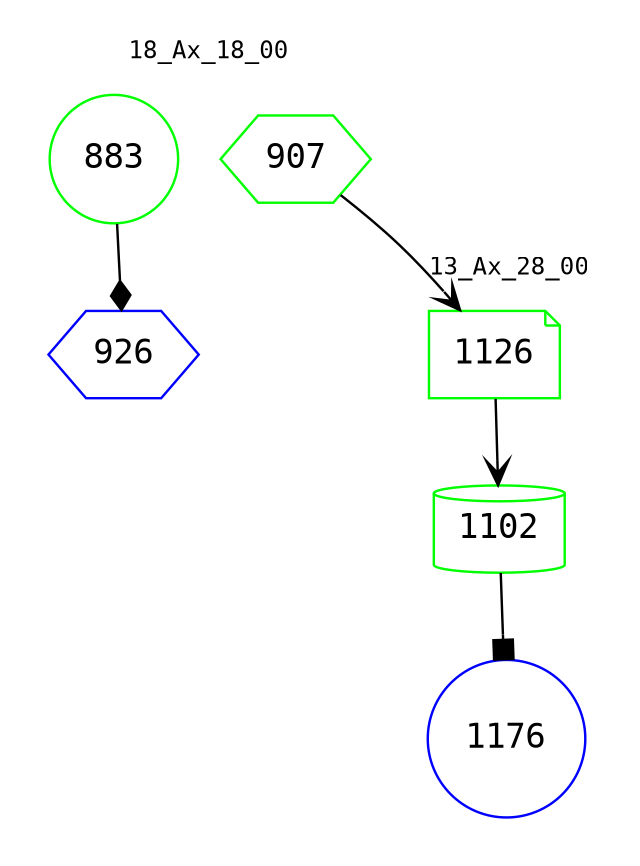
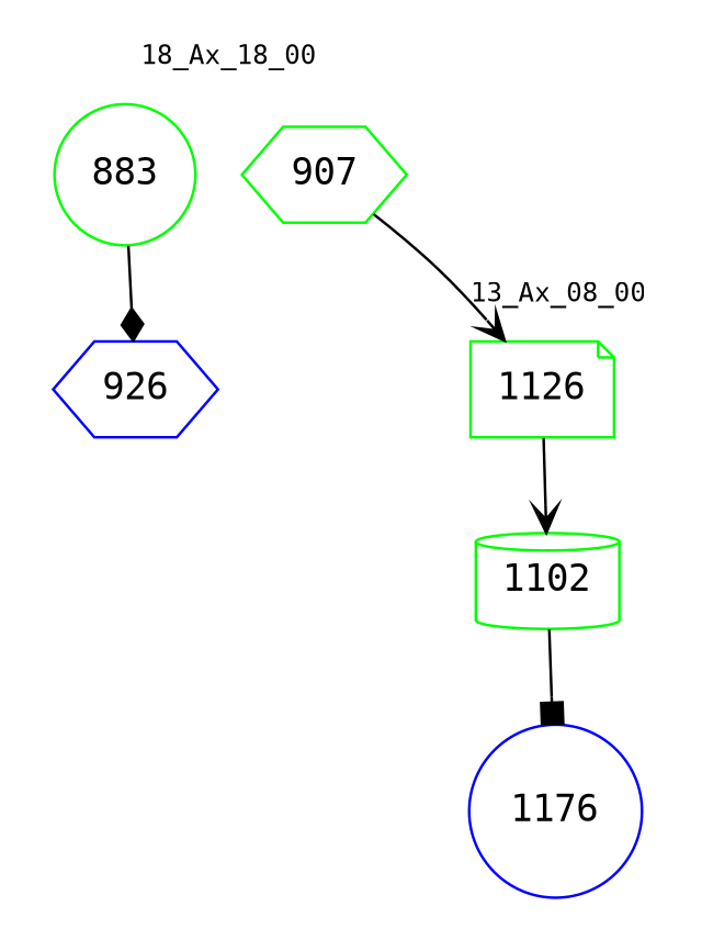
  digraph {
    fontname="DejaVu Sans Mono"
    node [color=green fontname="DejaVu Sans Mono" shape=circle]
    edge [arrowhead=vee color=black fontname="DejaVu Sans Mono"]
    n1 [label=1126 shape=note]
    n2 [label=1102 shape=cylinder]
    n3 [color=blue label=1176]
    n4 [label=907 shape=hexagon]
    n5 [label=883]
    n6 [color=blue label=926 shape=hexagon]
    subgraph cluster_1 {
      color=white
      fontsize=10
-     label="13_Ax_28_00"
+     label="13_Ax_08_00"
      n1
      n2
      n3
    }
    subgraph cluster_2 {
      color=white
      fontsize=10
      label="18_Ax_18_00"
      n4
      n5
      n6
    }
    n1 -> n2
    n2 -> n3 [arrowhead=box]
    n4 -> n1
    n5 -> n6 [arrowhead=diamond]
  }
